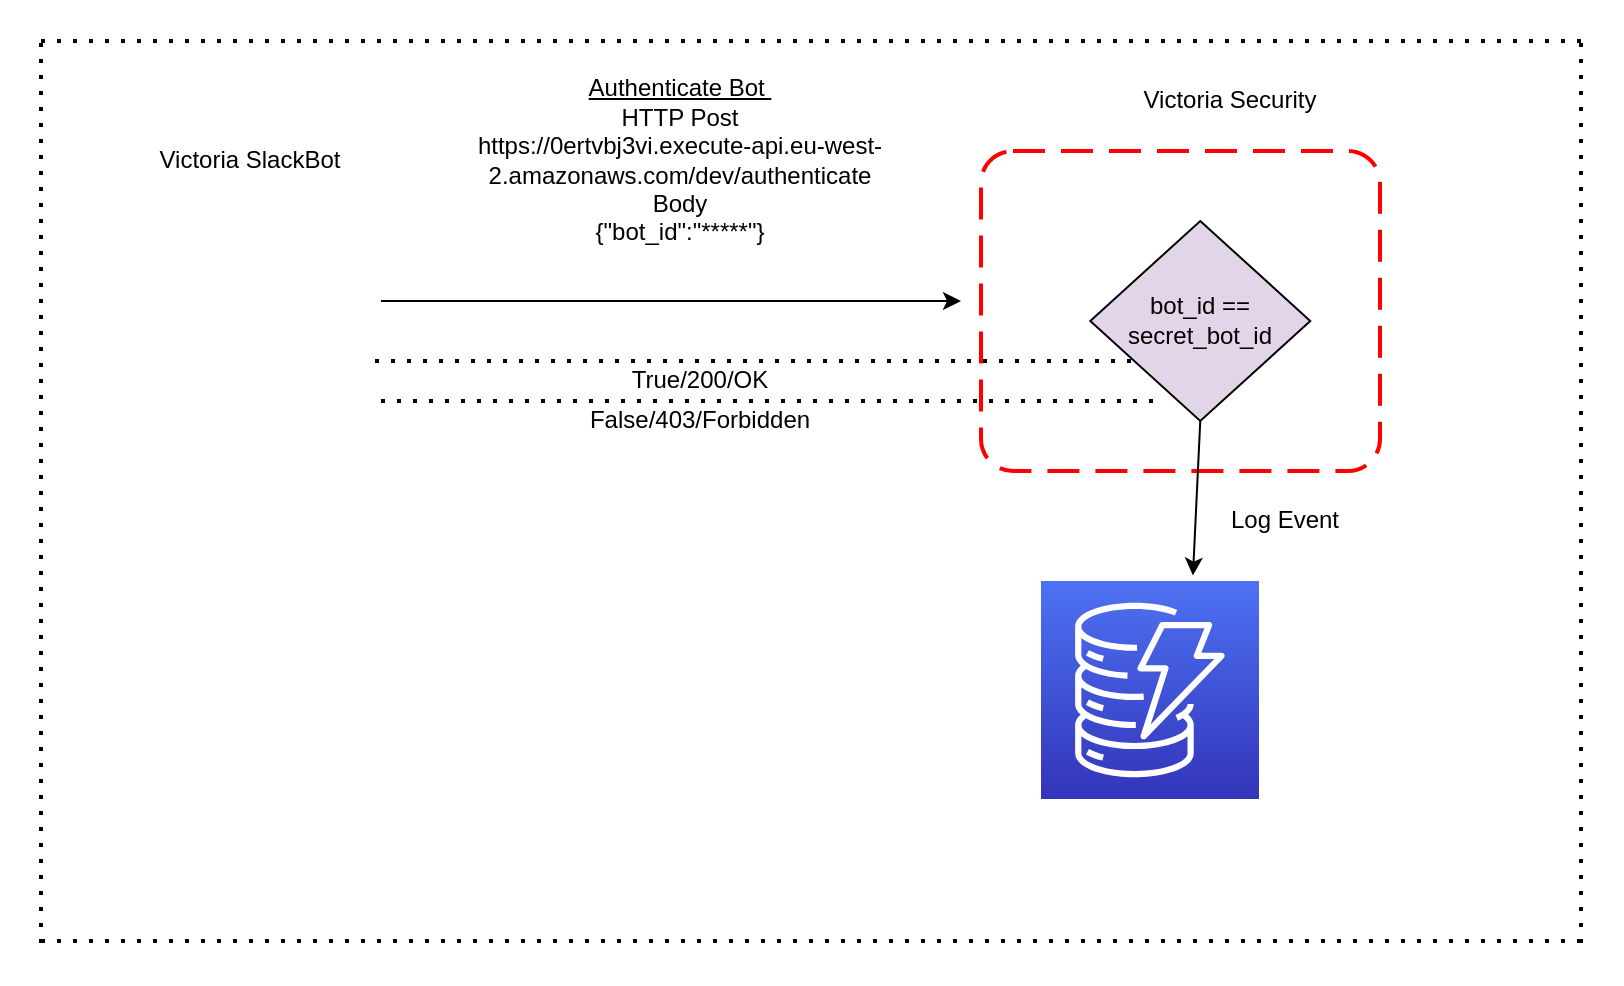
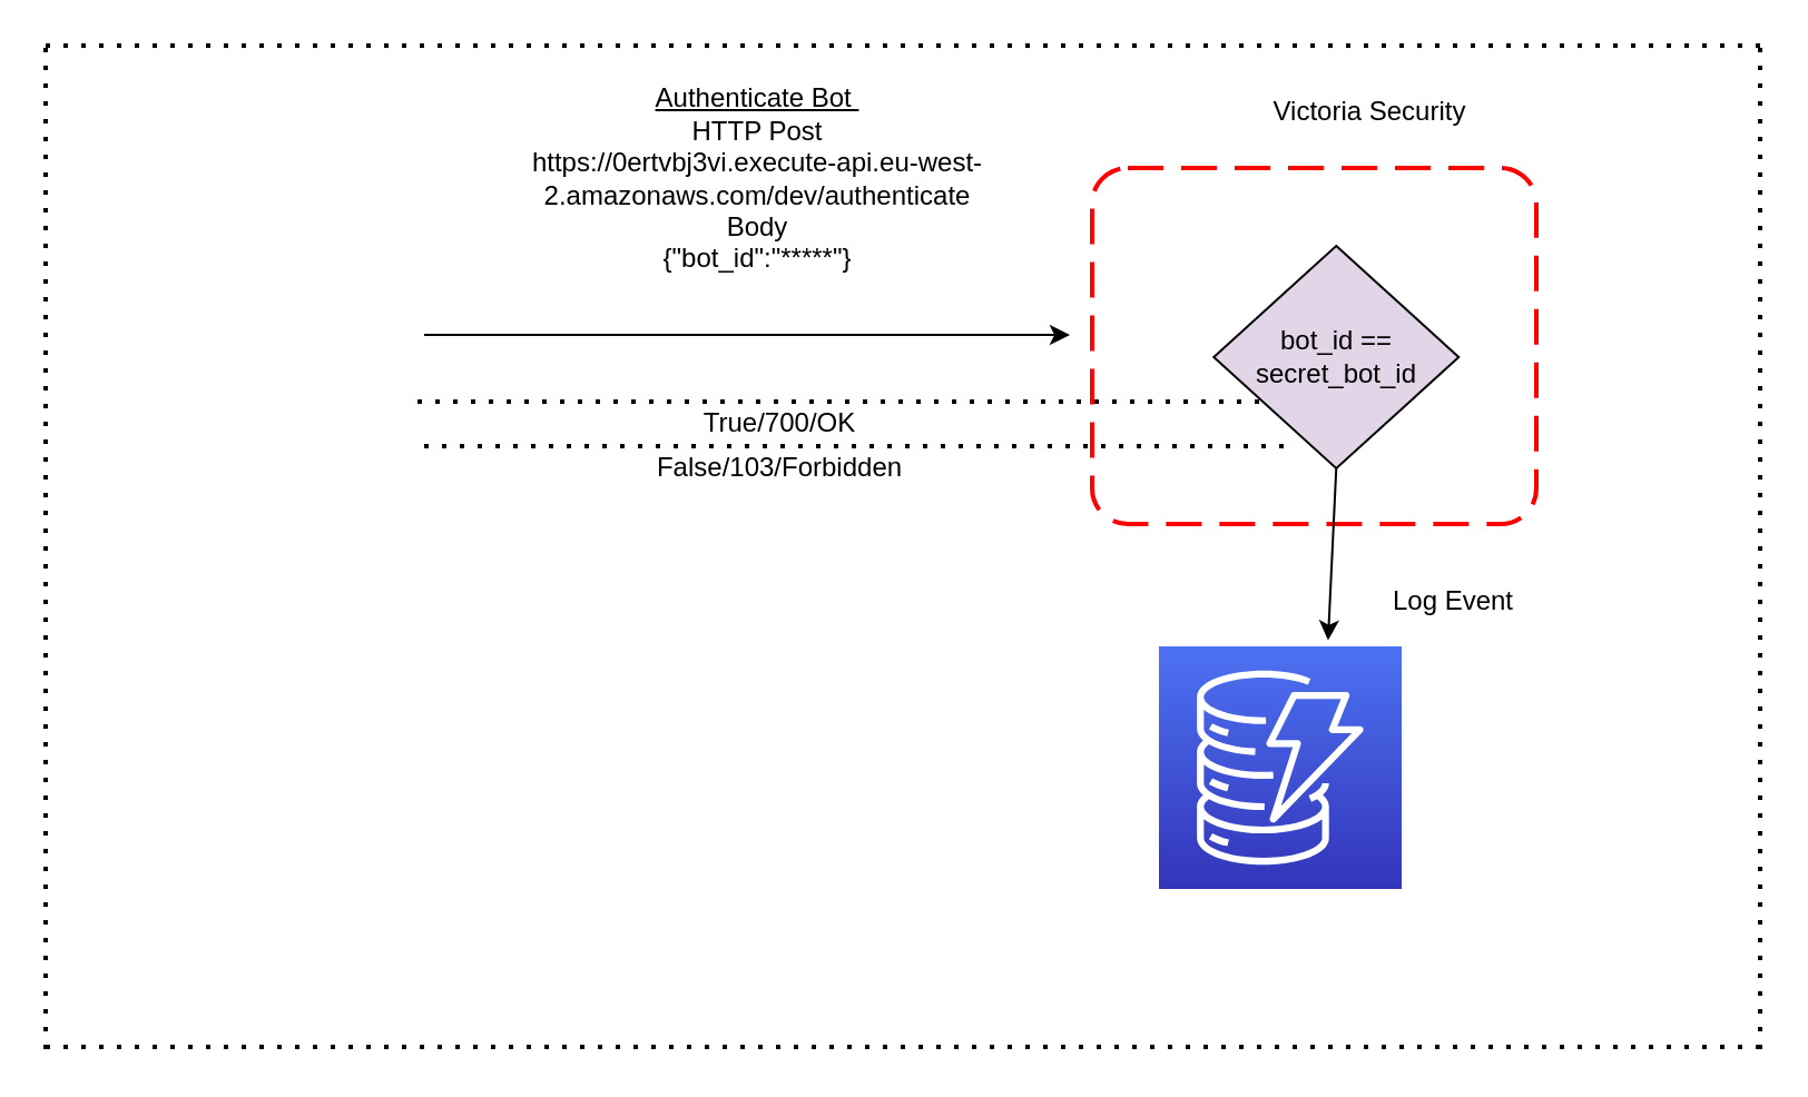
  <mxCell id="0" />
  <mxCell id="1" parent="0" />
  <mxCell id="2" value="" style="shape=image;html=1;verticalAlign=top;verticalLabelPosition=bottom;labelBackgroundColor=#ffffff;imageAspect=0;aspect=fixed;image=https://cdn4.iconfinder.com/data/icons/logos-and-brands/512/306_Slack_logo-128.png" vertex="1" parent="1"><mxGeometry x="50" y="90" width="130" height="130" as="geometry" /></mxCell>
- <mxCell id="3" value="Victoria SlackBot" style="text;html=1;strokeColor=none;fillColor=none;align=center;verticalAlign=middle;whiteSpace=wrap;rounded=0;" vertex="1" parent="1"><mxGeometry x="70" y="70" width="110" height="20" as="geometry" /></mxCell>
  <mxCell id="4" value="" style="endArrow=classic;html=1;" edge="1" parent="1"><mxGeometry width="50" height="50" relative="1" as="geometry"><mxPoint x="190" y="150" as="sourcePoint" /><mxPoint x="480" y="150" as="targetPoint" /></mxGeometry></mxCell>
  <mxCell id="5" value="&lt;u&gt;Authenticate Bot&amp;nbsp;&lt;br&gt;&lt;/u&gt;HTTP Post&lt;br&gt;https://0ertvbj3vi.execute-api.eu-west-2.amazonaws.com/dev/authenticate&lt;br&gt;Body&lt;br&gt;{&quot;bot_id&quot;:&quot;*****&quot;}" style="text;html=1;strokeColor=none;fillColor=none;align=center;verticalAlign=middle;whiteSpace=wrap;rounded=0;" vertex="1" parent="1"><mxGeometry x="210" y="30" width="260" height="100" as="geometry" /></mxCell>
  <mxCell id="6" value="" style="rounded=1;arcSize=10;dashed=1;strokeColor=#ff0000;fillColor=none;gradientColor=none;dashPattern=8 4;strokeWidth=2;" vertex="1" parent="1"><mxGeometry x="490" y="75" width="199.5" height="160" as="geometry" /></mxCell>
  <mxCell id="7" value="Victoria Security" style="text;html=1;strokeColor=none;fillColor=none;align=center;verticalAlign=middle;whiteSpace=wrap;rounded=0;" vertex="1" parent="1"><mxGeometry x="569.63" y="40" width="90.25" height="20" as="geometry" /></mxCell>
  <mxCell id="8" value="bot_id == secret_bot_id" style="rhombus;whiteSpace=wrap;html=1;fillColor=#e1d5e7;" vertex="1" parent="1"><mxGeometry x="544.63" y="110" width="110" height="100" as="geometry" /></mxCell>
  <mxCell id="9" value="" style="endArrow=none;dashed=1;html=1;dashPattern=1 3;strokeWidth=2;" edge="1" parent="1"><mxGeometry width="50" height="50" relative="1" as="geometry"><mxPoint x="187" y="180" as="sourcePoint" /><mxPoint x="567" y="180" as="targetPoint" /></mxGeometry></mxCell>
- <mxCell id="10" value="True/200/OK" style="text;html=1;strokeColor=none;fillColor=none;align=center;verticalAlign=middle;whiteSpace=wrap;rounded=0;" vertex="1" parent="1"><mxGeometry x="300" y="180" width="100" height="20" as="geometry" /></mxCell>
+ <mxCell id="10" value="True/700/OK" style="text;html=1;strokeColor=none;fillColor=none;align=center;verticalAlign=middle;whiteSpace=wrap;rounded=0;" vertex="1" parent="1"><mxGeometry x="300" y="180" width="100" height="20" as="geometry" /></mxCell>
  <mxCell id="11" value="" style="endArrow=none;dashed=1;html=1;dashPattern=1 3;strokeWidth=2;" edge="1" parent="1"><mxGeometry width="50" height="50" relative="1" as="geometry"><mxPoint x="190" y="200" as="sourcePoint" /><mxPoint x="580" y="200" as="targetPoint" /></mxGeometry></mxCell>
- <mxCell id="12" value="False/403/Forbidden" style="text;html=1;strokeColor=none;fillColor=none;align=center;verticalAlign=middle;whiteSpace=wrap;rounded=0;" vertex="1" parent="1"><mxGeometry x="300" y="200" width="100" height="20" as="geometry" /></mxCell>
+ <mxCell id="12" value="False/103/Forbidden" style="text;html=1;strokeColor=none;fillColor=none;align=center;verticalAlign=middle;whiteSpace=wrap;rounded=0;" vertex="1" parent="1"><mxGeometry x="300" y="200" width="100" height="20" as="geometry" /></mxCell>
  <mxCell id="13" value="" style="endArrow=none;dashed=1;html=1;dashPattern=1 3;strokeWidth=2;" edge="1" parent="1"><mxGeometry width="50" height="50" relative="1" as="geometry"><mxPoint x="20" y="20" as="sourcePoint" /><mxPoint x="790" y="20" as="targetPoint" /></mxGeometry></mxCell>
  <mxCell id="14" value="" style="points=[[0,0,0],[0.25,0,0],[0.5,0,0],[0.75,0,0],[1,0,0],[0,1,0],[0.25,1,0],[0.5,1,0],[0.75,1,0],[1,1,0],[0,0.25,0],[0,0.5,0],[0,0.75,0],[1,0.25,0],[1,0.5,0],[1,0.75,0]];outlineConnect=0;fontColor=#232F3E;gradientColor=#4D72F3;gradientDirection=north;fillColor=#3334B9;strokeColor=#ffffff;dashed=0;verticalLabelPosition=bottom;verticalAlign=top;align=center;html=1;fontSize=12;fontStyle=0;aspect=fixed;shape=mxgraph.aws4.resourceIcon;resIcon=mxgraph.aws4.dynamodb;" vertex="1" parent="1"><mxGeometry x="520" y="290" width="109" height="109" as="geometry" /></mxCell>
  <mxCell id="15" value="" style="endArrow=classic;html=1;exitX=0.5;exitY=1;exitDx=0;exitDy=0;entryX=0.697;entryY=-0.025;entryDx=0;entryDy=0;entryPerimeter=0;" edge="1" parent="1" source="8" target="14"><mxGeometry width="50" height="50" relative="1" as="geometry"><mxPoint x="580" y="290" as="sourcePoint" /><mxPoint x="630" y="240" as="targetPoint" /></mxGeometry></mxCell>
- <mxCell id="16" value="Log Event" style="text;html=1;strokeColor=none;fillColor=none;align=center;verticalAlign=middle;whiteSpace=wrap;rounded=0;" vertex="1" parent="1"><mxGeometry x="580" y="250" width="125" height="20" as="geometry" /></mxCell>
+ <mxCell id="16" value="Log Event" style="text;html=1;strokeColor=none;fillColor=none;align=center;verticalAlign=middle;whiteSpace=wrap;rounded=0;" vertex="1" parent="1"><mxGeometry x="590" y="260" width="125" height="20" as="geometry" /></mxCell>
  <mxCell id="17" value="" style="endArrow=none;dashed=1;html=1;dashPattern=1 3;strokeWidth=2;" edge="1" parent="1"><mxGeometry width="50" height="50" relative="1" as="geometry"><mxPoint x="20" y="471" as="sourcePoint" /><mxPoint x="20" y="20" as="targetPoint" /></mxGeometry></mxCell>
  <mxCell id="18" value="" style="endArrow=none;dashed=1;html=1;dashPattern=1 3;strokeWidth=2;" edge="1" parent="1"><mxGeometry width="50" height="50" relative="1" as="geometry"><mxPoint x="20" y="470" as="sourcePoint" /><mxPoint x="790" y="470" as="targetPoint" /></mxGeometry></mxCell>
  <mxCell id="19" value="" style="endArrow=none;dashed=1;html=1;dashPattern=1 3;strokeWidth=2;" edge="1" parent="1"><mxGeometry width="50" height="50" relative="1" as="geometry"><mxPoint x="790" y="471" as="sourcePoint" /><mxPoint x="790" y="20" as="targetPoint" /></mxGeometry></mxCell>
